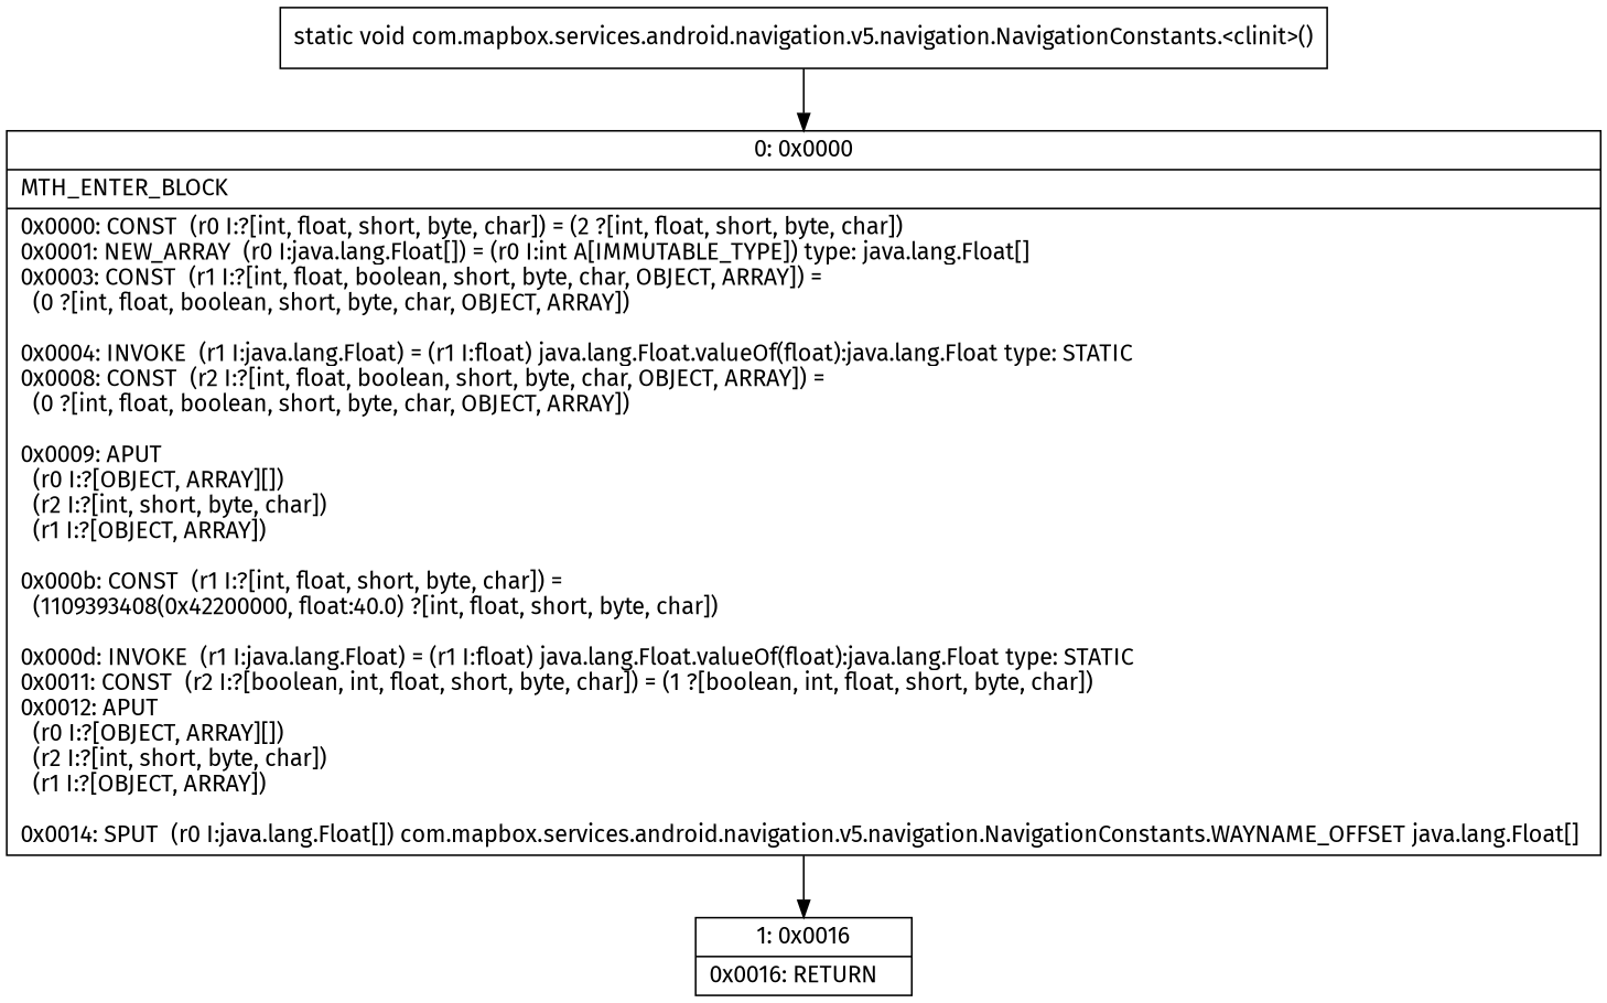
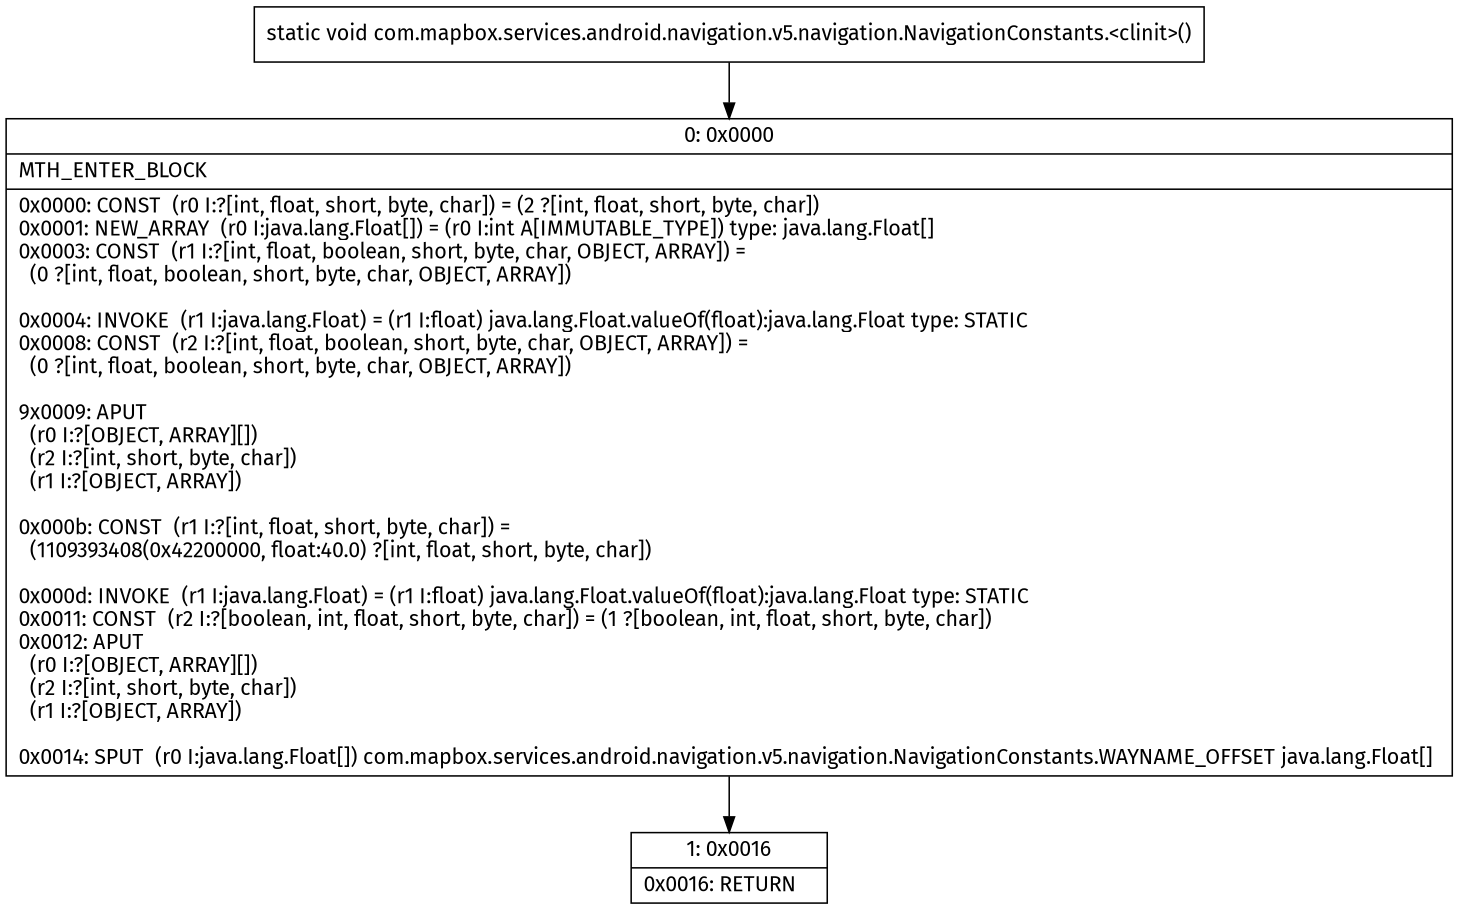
  digraph {
    fontname="Fira Sans"
    node [shape=record fontname="Fira Sans"]
    edge [fontname="Fira Sans"]
-   n1 [label="{0\:\ 0x0000|MTH_ENTER_BLOCK\l|0x0000: CONST  (r0 I:?[int, float, short, byte, char]) = (2 ?[int, float, short, byte, char]) \l0x0001: NEW_ARRAY  (r0 I:java.lang.Float[]) = (r0 I:int A[IMMUTABLE_TYPE]) type: java.lang.Float[] \l0x0003: CONST  (r1 I:?[int, float, boolean, short, byte, char, OBJECT, ARRAY]) = \l  (0 ?[int, float, boolean, short, byte, char, OBJECT, ARRAY])\l \l0x0004: INVOKE  (r1 I:java.lang.Float) = (r1 I:float) java.lang.Float.valueOf(float):java.lang.Float type: STATIC \l0x0008: CONST  (r2 I:?[int, float, boolean, short, byte, char, OBJECT, ARRAY]) = \l  (0 ?[int, float, boolean, short, byte, char, OBJECT, ARRAY])\l \l0x0009: APUT  \l  (r0 I:?[OBJECT, ARRAY][])\l  (r2 I:?[int, short, byte, char])\l  (r1 I:?[OBJECT, ARRAY])\l \l0x000b: CONST  (r1 I:?[int, float, short, byte, char]) = \l  (1109393408(0x42200000, float:40.0) ?[int, float, short, byte, char])\l \l0x000d: INVOKE  (r1 I:java.lang.Float) = (r1 I:float) java.lang.Float.valueOf(float):java.lang.Float type: STATIC \l0x0011: CONST  (r2 I:?[boolean, int, float, short, byte, char]) = (1 ?[boolean, int, float, short, byte, char]) \l0x0012: APUT  \l  (r0 I:?[OBJECT, ARRAY][])\l  (r2 I:?[int, short, byte, char])\l  (r1 I:?[OBJECT, ARRAY])\l \l0x0014: SPUT  (r0 I:java.lang.Float[]) com.mapbox.services.android.navigation.v5.navigation.NavigationConstants.WAYNAME_OFFSET java.lang.Float[] \l}"]
+   n1 [label="{0\:\ 0x0000|MTH_ENTER_BLOCK\l|0x0000: CONST  (r0 I:?[int, float, short, byte, char]) = (2 ?[int, float, short, byte, char]) \l0x0001: NEW_ARRAY  (r0 I:java.lang.Float[]) = (r0 I:int A[IMMUTABLE_TYPE]) type: java.lang.Float[] \l0x0003: CONST  (r1 I:?[int, float, boolean, short, byte, char, OBJECT, ARRAY]) = \l  (0 ?[int, float, boolean, short, byte, char, OBJECT, ARRAY])\l \l0x0004: INVOKE  (r1 I:java.lang.Float) = (r1 I:float) java.lang.Float.valueOf(float):java.lang.Float type: STATIC \l0x0008: CONST  (r2 I:?[int, float, boolean, short, byte, char, OBJECT, ARRAY]) = \l  (0 ?[int, float, boolean, short, byte, char, OBJECT, ARRAY])\l \l9x0009: APUT  \l  (r0 I:?[OBJECT, ARRAY][])\l  (r2 I:?[int, short, byte, char])\l  (r1 I:?[OBJECT, ARRAY])\l \l0x000b: CONST  (r1 I:?[int, float, short, byte, char]) = \l  (1109393408(0x42200000, float:40.0) ?[int, float, short, byte, char])\l \l0x000d: INVOKE  (r1 I:java.lang.Float) = (r1 I:float) java.lang.Float.valueOf(float):java.lang.Float type: STATIC \l0x0011: CONST  (r2 I:?[boolean, int, float, short, byte, char]) = (1 ?[boolean, int, float, short, byte, char]) \l0x0012: APUT  \l  (r0 I:?[OBJECT, ARRAY][])\l  (r2 I:?[int, short, byte, char])\l  (r1 I:?[OBJECT, ARRAY])\l \l0x0014: SPUT  (r0 I:java.lang.Float[]) com.mapbox.services.android.navigation.v5.navigation.NavigationConstants.WAYNAME_OFFSET java.lang.Float[] \l}"]
    n2 [label="{1\:\ 0x0016|0x0016: RETURN   \l}"]
    n3 [label="{static void com.mapbox.services.android.navigation.v5.navigation.NavigationConstants.\<clinit\>() }"]
    n1 -> n2
    n3 -> n1
  }
